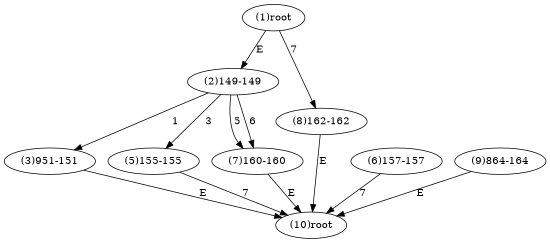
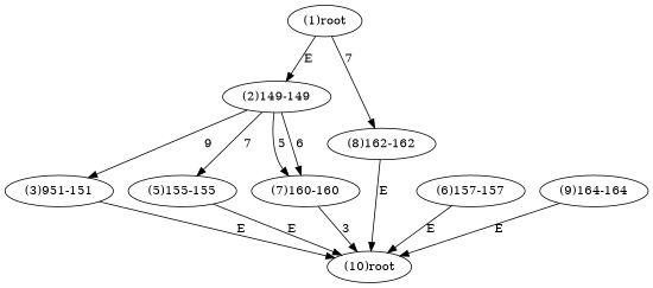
  digraph {
    n1 [label="(1)root"]
    n2 [label="(2)149-149"]
    n3 [label="(8)162-162"]
    n4 [label="(3)951-151"]
    n5 [label="(5)155-155"]
    n6 [label="(7)160-160"]
    n7 [label="(10)root"]
    n8 [label="(6)157-157"]
-   n9 [label="(9)864-164"]
+   n9 [label="(9)164-164"]
    n1 -> n2 [label=E]
    n1 -> n3 [label=7]
-   n2 -> n4 [label=1]
-   n2 -> n5 [label=3]
+   n2 -> n4 [label=9]
+   n2 -> n5 [label=7]
    n2 -> n6 [label=5]
    n2 -> n6 [label=6]
    n3 -> n7 [label=E]
    n4 -> n7 [label=E]
-   n5 -> n7 [label=7]
-   n6 -> n7 [label=E]
-   n8 -> n7 [label=7]
+   n5 -> n7 [label=E]
+   n6 -> n7 [label=3]
+   n8 -> n7 [label=E]
    n9 -> n7 [label=E]
  }
